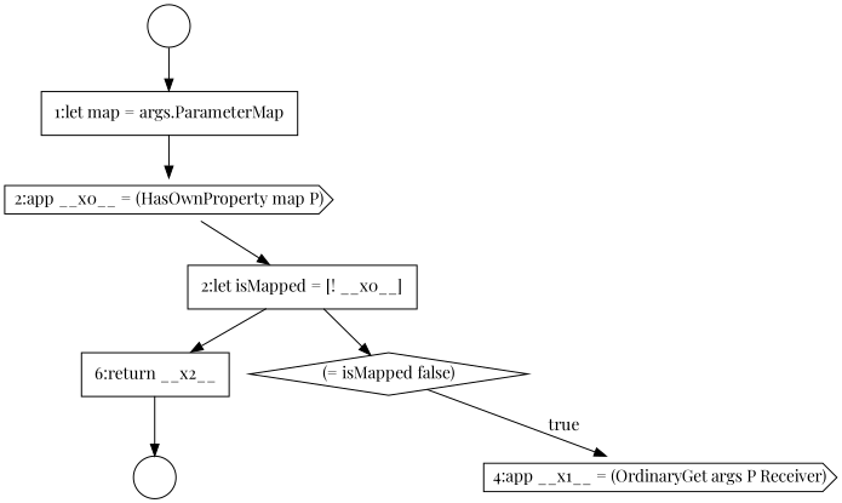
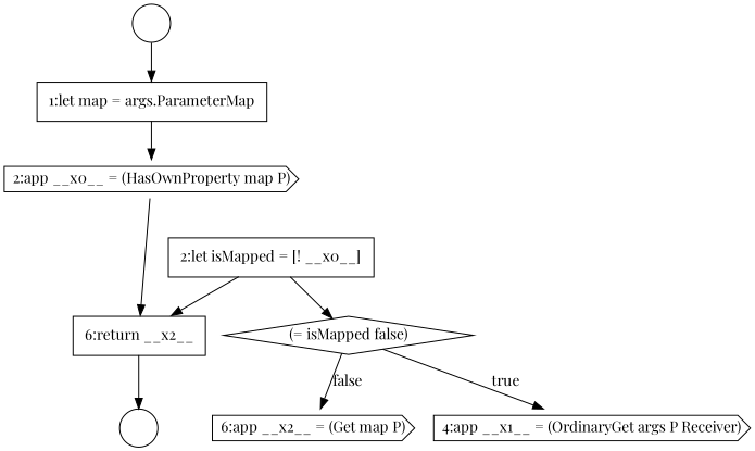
  digraph {
    fontname="Playfair Display"
    node [color=black fillcolor=white fontname="Playfair Display" shape=none style=filled]
    edge [color=black fontname="Playfair Display"]
    n1 [label=" " shape=circle]
    n2 [label=<<font color="black">     <table border="0" cellborder="1" cellspacing="0" cellpadding="10">       <tr><td align="left">6:return __x2__</td></tr>     </table>   </font>> margin=0]
+   n3 [label=<<font color="black">6:app __x2__ = (Get map P)</font>> shape=cds]
    n4 [label=<<font color="black">     <table border="0" cellborder="1" cellspacing="0" cellpadding="10">       <tr><td align="left">2:let isMapped = [! __x0__]</td></tr>     </table>   </font>> margin=0]
    n5 [label=<<font color="black">(= isMapped false)</font>> shape=diamond]
    n6 [label=<<font color="black">4:app __x1__ = (OrdinaryGet args P Receiver)</font>> shape=cds]
    n7 [label=<<font color="black">     <table border="0" cellborder="1" cellspacing="0" cellpadding="10">       <tr><td align="left">1:let map = args.ParameterMap</td></tr>     </table>   </font>> margin=0]
    n8 [label=<<font color="black">2:app __x0__ = (HasOwnProperty map P)</font>> shape=cds]
    n9 [label=" " shape=circle]
    n2 -> n1
    n4 -> n2
    n4 -> n5
+   n5 -> n3 [label=<<font color="black">false</font>>]
    n5 -> n6 [label=<<font color="black">true</font>>]
    n7 -> n8
-   n8 -> n4
+   n8 -> n2
    n9 -> n7
  }
